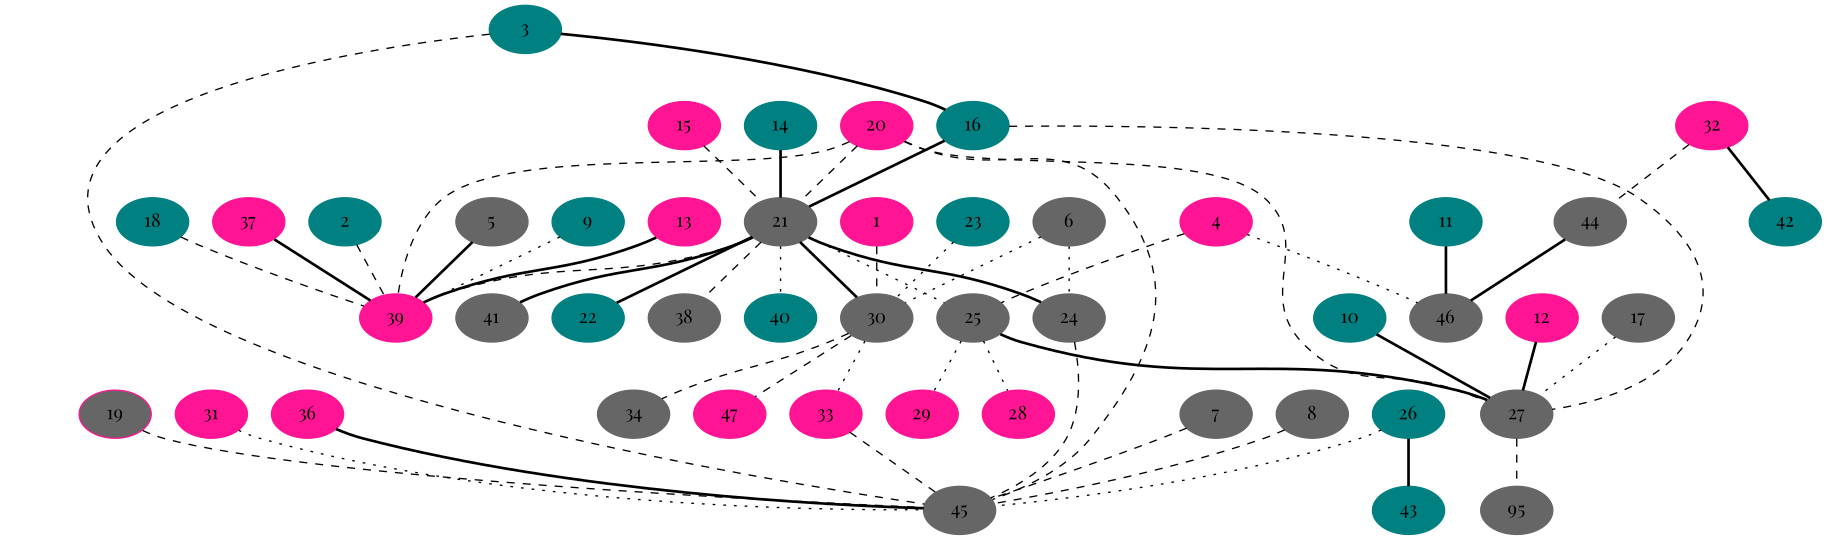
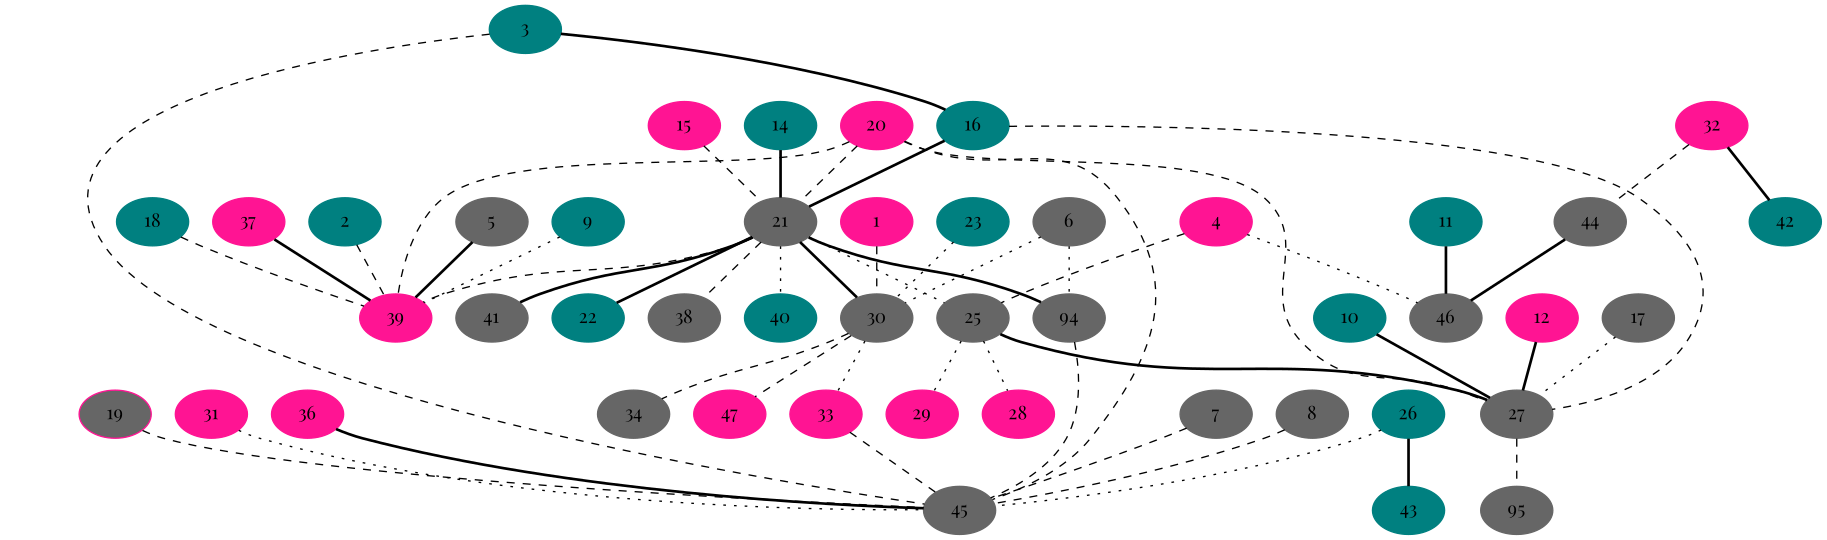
  graph {
    fontname="Playfair Display"
    node [color=gray40 fontname="Playfair Display" style=filled]
    edge [fontname="Playfair Display" style=dashed weight=1.0]
    1 [color=deeppink]
    30
    33 [color=deeppink]
    34
    47 [color=deeppink]
    2 [color=teal]
    39 [color=deeppink]
    3 [color=teal]
    16 [color=teal]
    45
    27
    21
    4 [color=deeppink]
    25
    46
    28 [color=deeppink]
    29 [color=deeppink]
    5
    6
-   24
+   24 [label=94]
    7
    8
    9 [color=teal]
    10 [color=teal]
    n25 [label=95]
    11 [color=teal]
    12 [color=deeppink]
-   13 [color=deeppink]
    14 [color=teal]
    22 [color=teal]
    38
    40 [color=teal]
    41
    15 [color=deeppink]
    17
    18 [color=teal]
    19 [color=deeppink fillcolor=gray40]
    20 [color=deeppink]
    23 [color=teal]
    26 [color=teal]
    43 [color=teal]
    31 [color=deeppink]
    32 [color=deeppink]
    42 [color=teal]
    44
    36 [color=deeppink]
    37 [color=deeppink]
    1 -- 30
    30 -- 33 [style=dotted]
    30 -- 34
    30 -- 47
    33 -- 45
    2 -- 39
    3 -- 16 [style=bold]
    3 -- 45
    16 -- 27
    16 -- 21 [style=bold]
    27 -- n25
    21 -- 30 [style=bold]
    21 -- 39
    21 -- 25 [style=dotted]
    21 -- 24 [style=bold weight=2.0]
    21 -- 22 [style=bold]
    21 -- 38
    21 -- 40 [style=dotted]
    21 -- 41 [style=bold]
    4 -- 25
    4 -- 46 [style=dotted weight=2.0]
    25 -- 27 [style=bold]
    25 -- 28 [style=dotted]
    25 -- 29 [style=dotted]
    5 -- 39 [style=bold]
    6 -- 30 [style=dotted]
    6 -- 24 [style=dotted]
    24 -- 45
    7 -- 45
    8 -- 45
    9 -- 39 [style=dotted]
    10 -- 27 [style=bold]
    11 -- 46 [style=bold]
    12 -- 27 [style=bold]
-   13 -- 39 [style=bold]
    14 -- 21 [style=bold]
    15 -- 21
    17 -- 27 [style=dotted]
    18 -- 39
    19 -- 45
    20 -- 39
    20 -- 45
    20 -- 27
    20 -- 21
    23 -- 30 [style=dotted]
    26 -- 45 [style=dotted]
    26 -- 43 [style=bold]
    31 -- 45 [style=dotted]
    32 -- 42 [style=bold]
    32 -- 44
    44 -- 46 [style=bold]
    36 -- 45 [style=bold]
    37 -- 39 [style=bold]
  }
